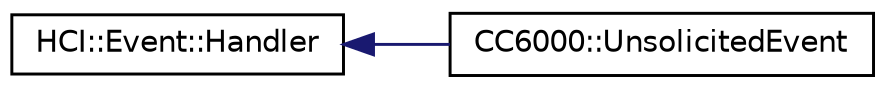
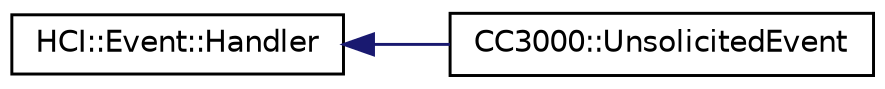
  digraph {
    rankdir=LR
    node [color=black fillcolor=white fontname=Helvetica fontsize=10 shape=record style=filled]
    n1 [height=0.2 label="HCI::Event::Handler" width=0.4]
-   n2 [height=0.2 label="CC6000::UnsolicitedEvent" width=0.4]
+   n2 [height=0.2 label="CC3000::UnsolicitedEvent" width=0.4]
    n1 -> n2 [color=midnightblue dir=back fontname=Helvetica fontsize=10 labelfontname=Helvetica labelfontsize=10 style=solid]
  }
